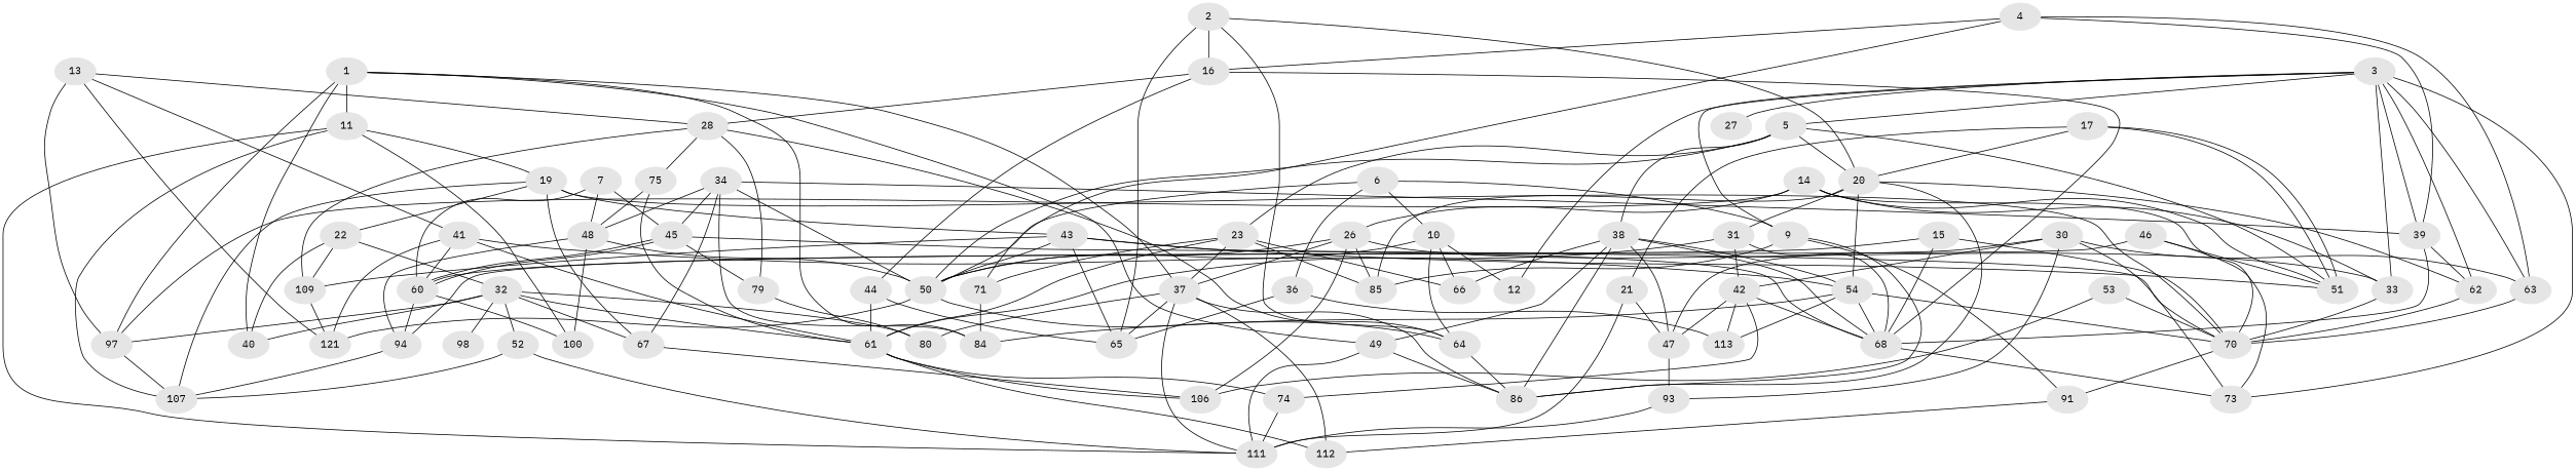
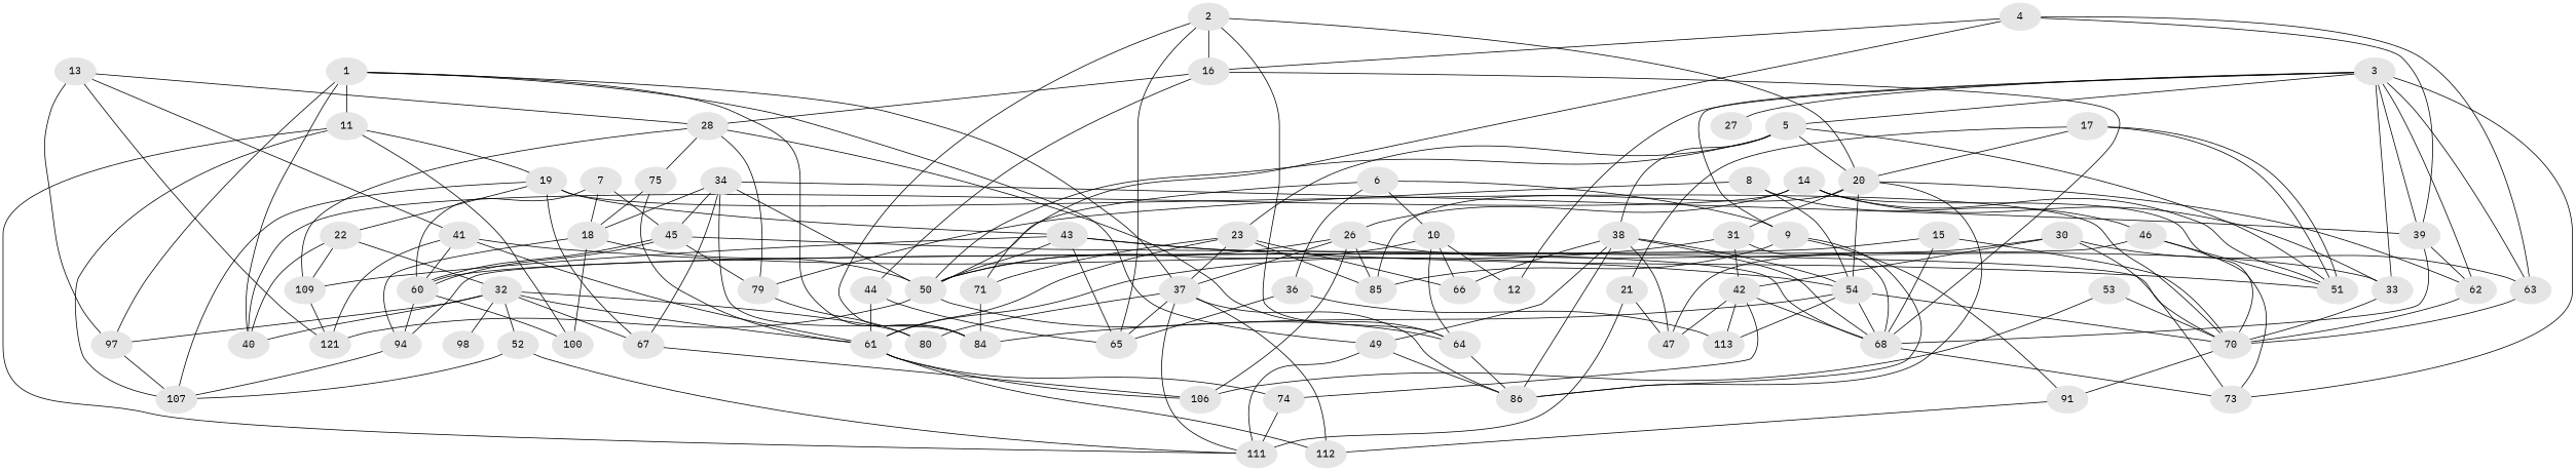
  graph {
    fontname="IBM Plex Mono"
    node [color=gray90 fontname="IBM Plex Mono" style=filled]
    edge [fontname="IBM Plex Mono"]
    1 [super="+81"]
    11 [super="+69"]
    37 [super="+120"]
    40
    49
    84 [super="+101"]
    97
    19 [super="+88"]
    100
    107
    111 [super="+118"]
    65 [super="+72"]
    86
    80
    112
    2 [super="+95"]
    16
    20 [super="+105"]
    64
    28 [super="+75"]
    68 [super="+76"]
    44
    62
    54 [super="+58"]
    n25 [label=85]
    31
    3 [super="+115"]
    5 [super="+119"]
    9 [super="+92"]
    12
    27
    33
    39
    63 [super="+83"]
    73 [super="+82"]
    23 [super="+77"]
    38 [super="+104"]
    50 [super="+108"]
    51 [super="+57"]
    91
    70 [super="+110"]
    4
    71
    66
    61 [super="+102"]
    47
    121
    6
    10 [super="+25"]
    36 [super="+114"]
    113
    7
    45
-   48 [super="+116"]
+   48 [super="+116" label=18]
    60 [super="+78"]
    79
    94
+   8 [super="+24"]
    46
    22 [super="+29"]
    43 [super="+96"]
    67
    13 [super="+18"]
    41 [super="+103"]
    109
    n66 [label=75 super="+87"]
    14 [super="+99"]
    26 [super="+90"]
    106
    15
    17 [super="+85"]
    21
    32 [super="+89"]
    42 [super="+56"]
-   93
    52
    98
    74
    30 [super="+59"]
    34 [super="+117"]
    53
    1 -- 11
    1 -- 37
    1 -- 40
    1 -- 49
    1 -- 84
    1 -- 97 [weight=2]
    11 -- 19
    11 -- 100
    11 -- 107
    11 -- 111
    37 -- 111
    37 -- 65
    37 -- 86
    37 -- 80
    37 -- 112
    49 -- 111
    49 -- 86
    97 -- 107
    19 -- 107
    19 -- 70
    19 -- 22
    19 -- 43
    19 -- 67
+   2 -- 84
    2 -- 65
    2 -- 16
    2 -- 20
    2 -- 64
    16 -- 28
    16 -- 68
    16 -- 44
    20 -- 86
    20 -- 62
    20 -- 54
    20 -- n25
    20 -- 31
    64 -- 86
    28 -- 64
    28 -- 79
    28 -- 109
    28 -- n66
    68 -- 73
    44 -- 65
    44 -- 61
    62 -- 70
    54 -- 84
    54 -- 68
    54 -- 70
    54 -- 113
    31 -- 68
    31 -- 61
    31 -- 42
    3 -- 62
    3 -- 5
    3 -- 9
    3 -- 12
    3 -- 27
    3 -- 33
    3 -- 39
    3 -- 63
    3 -- 73
    5 -- 20
    5 -- 23
    5 -- 38
    5 -- 50 [weight=2]
    5 -- 51
    9 -- 86
    9 -- n25
    9 -- 91
    33 -- 70
    39 -- 68
    39 -- 62
    63 -- 70
    23 -- 37
    23 -- n25
    23 -- 71
    23 -- 66
    23 -- 61
    38 -- 49
    38 -- 86
    38 -- 68
    38 -- 54
    38 -- 66
    38 -- 47
    50 -- 64
    50 -- 121
    91 -- 112
    70 -- 91
    4 -- 16
    4 -- 39
    4 -- 63
    4 -- 71
    71 -- 84
    61 -- 112
    61 -- 106
    61 -- 74
-   47 -- 93
    6 -- 9
    6 -- 50
    6 -- 10
    6 -- 36
    10 -- 64
    10 -- 12
    10 -- 50
    10 -- 66
    36 -- 65
    36 -- 113
    7 -- 45
    7 -- 48
    7 -- 60
    45 -- 70
    45 -- 60
    45 -- 60
    45 -- 79
    48 -- 100
    48 -- 50
    48 -- 94
    60 -- 100
    60 -- 94
    79 -- 80
    94 -- 107
+   8 -- 54
+   8 -- 79
+   8 -- 46
    46 -- 73
    46 -- 51
    46 -- 94
    22 -- 40
    22 -- 109
    22 -- 32
    43 -- 65
    43 -- 68
    43 -- 50
    43 -- 51
    43 -- 109
    67 -- 106
    13 -- 97
    13 -- 28
    13 -- 121
    13 -- 41
    41 -- 54
    41 -- 61
    41 -- 121
    41 -- 60
    109 -- 121
    n66 -- 61
    n66 -- 48
-   14 -- 97
+   14 -- 40
    14 -- 33
    14 -- 51
    14 -- 70
    14 -- 26
    26 -- 37
    26 -- n25
    26 -- 33
    26 -- 50
    26 -- 106
    15 -- 68
    15 -- 70
    15 -- 60
    17 -- 20
    17 -- 51
    17 -- 51
    17 -- 21
    21 -- 111 [weight=2]
    21 -- 47
    32 -- 40
    32 -- 97
    32 -- 80
    32 -- 61
    32 -- 67
    32 -- 52
    32 -- 98 [weight=2]
    42 -- 68
    42 -- 47
    42 -- 113
    42 -- 74
-   93 -- 111
    52 -- 107
    52 -- 111
    74 -- 111
    30 -- 63
    30 -- 73
    30 -- 47
    30 -- 42
-   30 -- 93
    34 -- 84
    34 -- 39
    34 -- 50
    34 -- 45
    34 -- 48
    34 -- 67
    53 -- 70
    53 -- 106
  }
